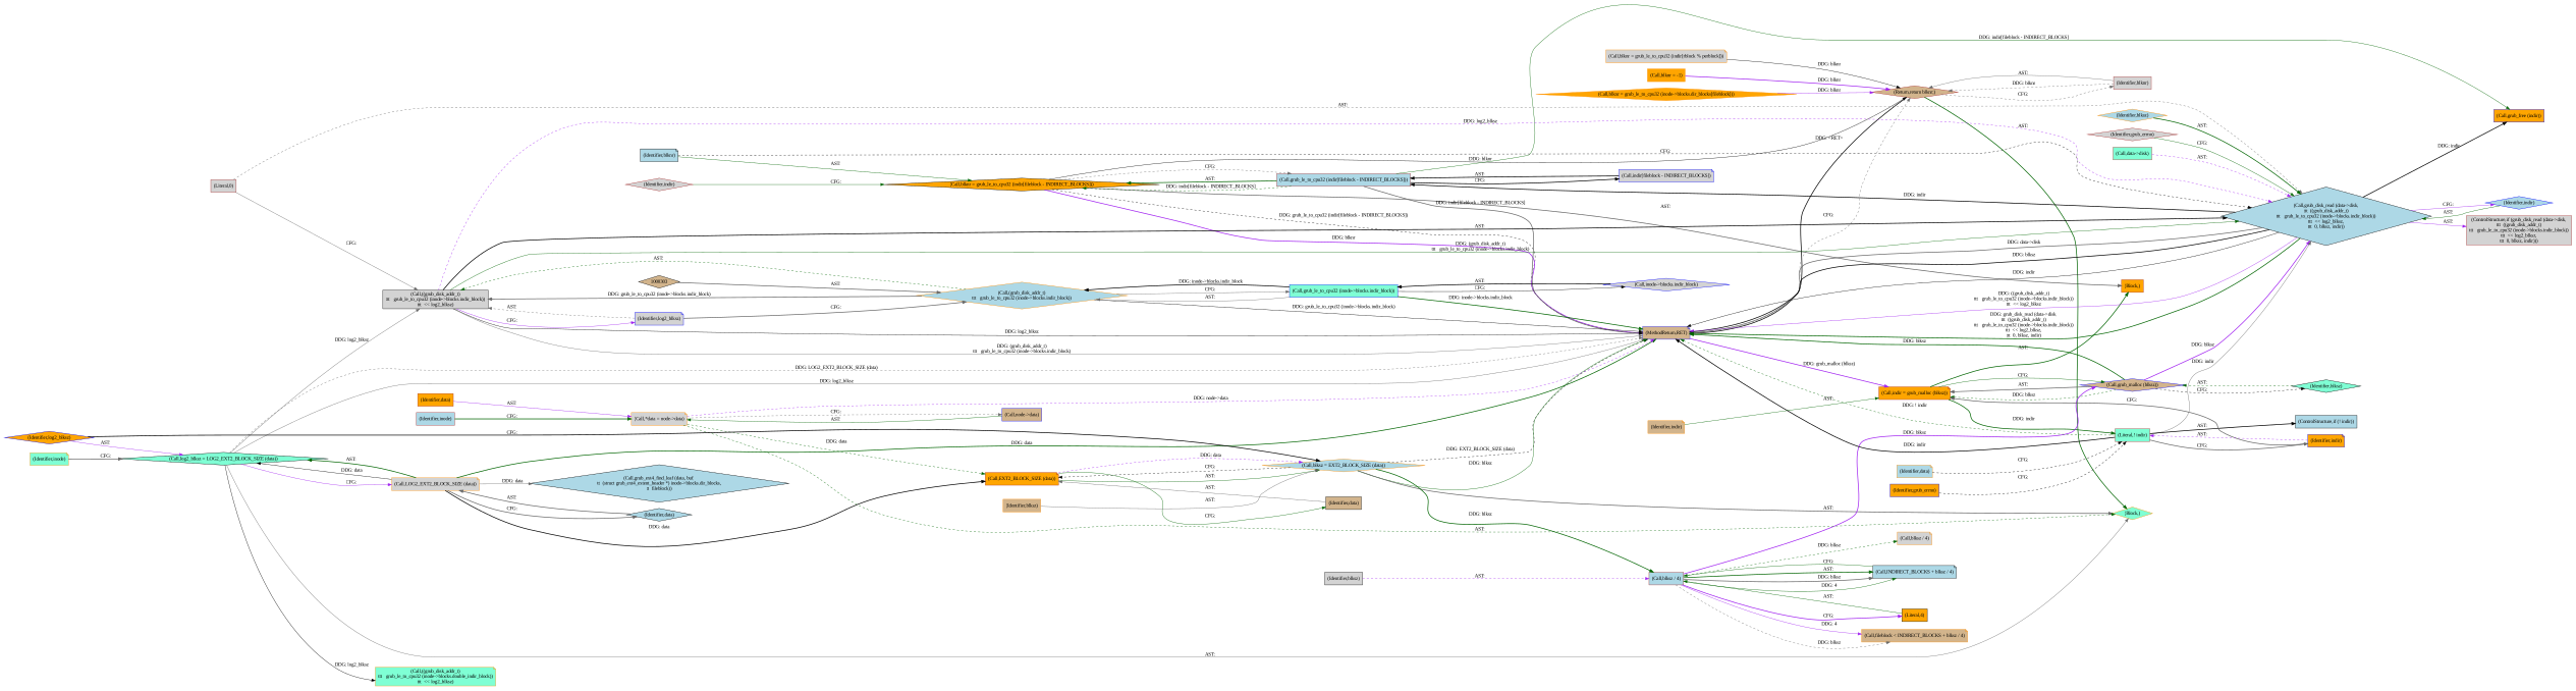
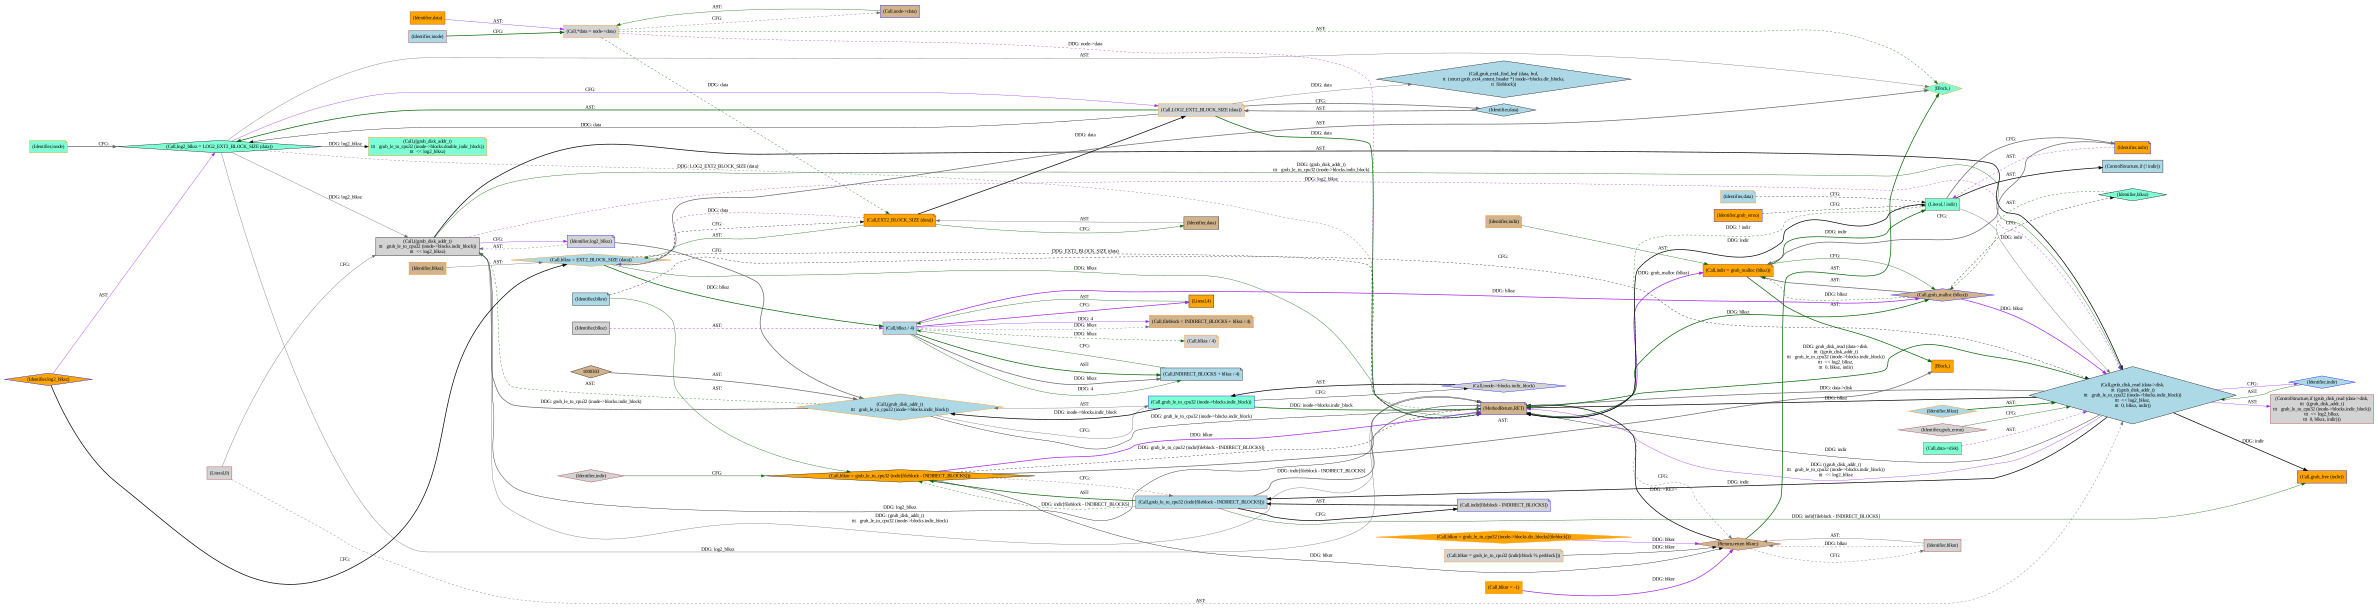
  digraph {
    fontname="Liberation Serif"
    rankdir=LR
    node [color=darkorange fillcolor=lightblue fontname="Liberation Serif" shape=box style=filled]
    edge [color=darkgreen fontname="Liberation Serif" style=bold]
    n1 [color=black fillcolor=orange label="(Call,blknr = grub_le_to_cpu32 (indir[fileblock - INDIRECT_BLOCKS]))" shape=diamond]
    n2 [color=brown label="(Call,grub_le_to_cpu32 (indir[fileblock - INDIRECT_BLOCKS]))"]
    n3 [color=brown fillcolor=tan label="(Return,return blknr;)" shape=diamond]
    n4 [color=brown fillcolor=orange label="(Block,)"]
    n5 [color=blue fillcolor=tan label="(MethodReturn,RET)" shape=note]
    n6 [color=blue fillcolor=lightgrey label="(Call,indir[fileblock - INDIRECT_BLOCKS])" shape=note]
    n7 [color=blue fillcolor=orange label="(Call,grub_free (indir))"]
    n8 [fillcolor=aquamarine label="(Block,)" shape=diamond]
    n9 [color=brown fillcolor=lightgrey label="(Identifier,blknr)"]
    n10 [color=brown fillcolor=orange label="(Call,indir = grub_malloc (blksz))" shape=note]
    n11 [color=black label="(Call,grub_disk_read (data->disk,\n\t\t\t  ((grub_disk_addr_t)\n\t\t\t   grub_le_to_cpu32 (inode->blocks.indir_block))\n\t\t\t  << log2_blksz,\n\t\t\t  0, blksz, indir))" shape=diamond]
    n12 [color=brown fillcolor=lightgrey label="(ControlStructure,if (grub_disk_read (data->disk,\n\t\t\t  ((grub_disk_addr_t)\n\t\t\t   grub_le_to_cpu32 (inode->blocks.indir_block))\n\t\t\t  << log2_blksz,\n\t\t\t  0, blksz, indir)))"]
    n13 [color=blue label="(Identifier,indir)" shape=diamond]
    n14 [color=black fillcolor=lightgrey label="(Call,((grub_disk_addr_t)\n\t\t\t   grub_le_to_cpu32 (inode->blocks.indir_block))\n\t\t\t  << log2_blksz)"]
    n15 [color=blue fillcolor=lightgrey label="(Identifier,log2_blksz)" shape=note]
    n16 [label="(Call,(grub_disk_addr_t)\n\t\t\t   grub_le_to_cpu32 (inode->blocks.indir_block))" shape=diamond]
    n17 [color=blue fillcolor=aquamarine label="(Call,grub_le_to_cpu32 (inode->blocks.indir_block))"]
    n18 [color=blue fillcolor=lightgrey label="(Call,inode->blocks.indir_block)" shape=diamond]
    n19 [color=black fillcolor=aquamarine label="(Call,log2_blksz = LOG2_EXT2_BLOCK_SIZE (data))" shape=diamond]
    n20 [fillcolor=lightgrey label="(Call,LOG2_EXT2_BLOCK_SIZE (data))" shape=note]
    n21 [fillcolor=aquamarine label="(Call,((grub_disk_addr_t)\n\t\t\t   grub_le_to_cpu32 (inode->blocks.double_indir_block))\n\t\t\t  << log2_blksz)" shape=note]
    n22 [color=black label="(Identifier,data)" shape=diamond]
    n23 [color=black label="(Call,grub_ext4_find_leaf (data, buf,\n\t\t  (struct grub_ext4_extent_header *) inode->blocks.dir_blocks,\n\t\t  fileblock))" shape=diamond]
    n24 [color=brown fillcolor=orange label="(Call,EXT2_BLOCK_SIZE (data))" shape=note]
    n25 [label="(Call,blksz = EXT2_BLOCK_SIZE (data))" shape=diamond]
    n26 [color=black fillcolor=tan label="(Identifier,data)"]
    n27 [color=brown label="(Call,blksz / 4)"]
    n28 [fillcolor=lightgrey label="(Call,*data = node->data)" shape=note]
    n29 [color=blue fillcolor=tan label="(Call,node->data)"]
    n30 [color=blue fillcolor=tan label="(Call,grub_malloc (blksz))" shape=diamond]
    n31 [color=black fillcolor=aquamarine label="(Identifier,blksz)" shape=diamond]
    n32 [color=brown fillcolor=aquamarine label="(Literal,! indir)"]
    n33 [fillcolor=tan label="(Call,fileblock < INDIRECT_BLOCKS + blksz / 4)" shape=note]
    n34 [fillcolor=lightgrey label="(Call,blksz / 4)" shape=note]
    n35 [color=black label="(Call,INDIRECT_BLOCKS + blksz / 4)" shape=note]
    n36 [color=black fillcolor=orange label="(Literal,4)"]
    n37 [color=black label="(ControlStructure,if (! indir))"]
    n38 [color=blue fillcolor=orange label="(Identifier,indir)" shape=note]
    n39 [color=blue fillcolor=orange label="(Identifier,log2_blksz)" shape=diamond]
    n40 [fillcolor=lightgrey label="(Call,blknr = grub_le_to_cpu32 (indir[rblock % perblock]))" shape=note]
    n41 [fillcolor=aquamarine label="(Identifier,inode)" shape=note]
    n42 [color=black label="(Identifier,blknr)" shape=note]
    n43 [color=brown fillcolor=orange label="(Identifier,data)"]
    n44 [color=brown label="(Identifier,inode)"]
    n45 [fillcolor=tan label="(Identifier,blksz)"]
    n46 [color=brown fillcolor=lightgrey label="(Literal,0)"]
    n47 [label="(Identifier,blksz)" shape=diamond]
    n48 [color=brown fillcolor=lightgrey label="(Identifier,grub_errno)" shape=diamond]
    n49 [color=brown fillcolor=aquamarine label="(Call,data->disk)"]
    n50 [color=brown fillcolor=lightgrey label="(Identifier,indir)" shape=diamond]
    n51 [fillcolor=tan label="(Identifier,indir)" shape=note]
    n52 [color=black fillcolor=lightgrey label="(Identifier,blksz)"]
    n53 [fillcolor=orange label="(Call,blknr = -1)"]
    n54 [fillcolor=orange label="(Call,blknr = grub_le_to_cpu32 (inode->blocks.dir_blocks[fileblock]))" shape=diamond]
    n55 [label="(Identifier,data)" shape=note]
    n56 [color=blue fillcolor=orange label="(Identifier,grub_errno)"]
    1000303 [color=black fillcolor=tan shape=diamond]
    n1 -> n2 [color=gray40 label="CFG: " style=dashed]
    n1 -> n3 [color=black label="DDG: blknr" style=solid]
    n1 -> n4 [color=gray40 label="AST: "]
    n1 -> n5 [color=black label="DDG: grub_le_to_cpu32 (indir[fileblock - INDIRECT_BLOCKS])" style=dashed]
    n1 -> n5 [color=purple label="DDG: blknr"]
    n2 -> n1 [label="AST: "]
    n2 -> n1 [label="DDG: indir[fileblock - INDIRECT_BLOCKS]" style=dashed]
    n2 -> n5 [color=gray40 label="DDG: indir[fileblock - INDIRECT_BLOCKS]"]
    n2 -> n6 [color=black label="CFG: "]
    n2 -> n7 [label="DDG: indir[fileblock - INDIRECT_BLOCKS]" style=solid]
    n3 -> n5 [color=black label="DDG: <RET>"]
    n3 -> n8 [label="AST: "]
    n3 -> n9 [color=gray40 label="CFG: " style=dashed]
    n5 -> n3 [color=gray40 label="CFG: " style=dashed]
    n5 -> n10 [color=purple label="DDG: grub_malloc (blksz)"]
    n6 -> n2 [color=black label="AST: "]
    n9 -> n3 [color=gray40 label="AST: " style=solid]
    n9 -> n3 [color=gray40 label="DDG: blknr" style=dashed]
    n10 -> n4 [label="AST: "]
    n10 -> n30 [label="CFG: " style=solid]
    n10 -> n32 [label="DDG: indir"]
    n11 -> n2 [color=black label="DDG: indir"]
    n11 -> n5 [color=gray40 label="DDG: data->disk"]
    n11 -> n5 [color=black label="DDG: blksz"]
    n11 -> n5 [color=black label="DDG: indir" style=solid]
    n11 -> n5 [color=purple label="DDG: ((grub_disk_addr_t)\n\t\t\t   grub_le_to_cpu32 (inode->blocks.indir_block))\n\t\t\t  << log2_blksz" style=solid]
    n11 -> n5 [label="DDG: grub_disk_read (data->disk,\n\t\t\t  ((grub_disk_addr_t)\n\t\t\t   grub_le_to_cpu32 (inode->blocks.indir_block))\n\t\t\t  << log2_blksz,\n\t\t\t  0, blksz, indir)"]
    n11 -> n7 [color=black label="DDG: indir"]
    n11 -> n12 [color=purple label="AST: " style=solid]
    n11 -> n13 [color=purple label="CFG: " style=solid]
    n13 -> n11 [label="AST: " style=solid]
    n14 -> n5 [color=black label="DDG: log2_blksz" style=solid]
    n14 -> n5 [color=gray40 label="DDG: (grub_disk_addr_t)\n\t\t\t   grub_le_to_cpu32 (inode->blocks.indir_block)" style=solid]
    n14 -> n11 [color=black label="AST: "]
    n14 -> n11 [label="DDG: (grub_disk_addr_t)\n\t\t\t   grub_le_to_cpu32 (inode->blocks.indir_block)" style=solid]
    n14 -> n11 [color=purple label="DDG: log2_blksz" style=dashed]
    n14 -> n15 [color=purple label="CFG: " style=solid]
    n15 -> n14 [color=gray40 label="AST: " style=dashed]
    n15 -> n16 [color=gray40 label="CFG: "]
    n16 -> n5 [color=black label="DDG: grub_le_to_cpu32 (inode->blocks.indir_block)" style=solid]
    n16 -> n14 [label="AST: " style=dashed]
    n16 -> n14 [color=gray40 label="DDG: grub_le_to_cpu32 (inode->blocks.indir_block)"]
    n16 -> n17 [color=gray40 label="CFG: " style=solid]
    n17 -> n5 [label="DDG: inode->blocks.indir_block"]
    n17 -> n16 [color=gray40 label="AST: " style=solid]
    n17 -> n16 [color=black label="DDG: inode->blocks.indir_block"]
    n17 -> n18 [color=black label="CFG: " style=solid]
    n18 -> n17 [color=black label="AST: "]
    n19 -> n5 [color=gray40 label="DDG: LOG2_EXT2_BLOCK_SIZE (data)" style=dashed]
    n19 -> n5 [color=gray40 label="DDG: log2_blksz" style=solid]
    n19 -> n8 [color=gray40 label="AST: " style=solid]
    n19 -> n14 [color=gray40 label="DDG: log2_blksz" style=solid]
    n19 -> n20 [color=purple label="CFG: " style=solid]
    n19 -> n21 [color=black label="DDG: log2_blksz" style=solid]
    n20 -> n5 [label="DDG: data"]
    n20 -> n19 [label="AST: "]
    n20 -> n19 [color=black label="DDG: data" style=solid]
    n20 -> n22 [color=gray40 label="CFG: "]
    n20 -> n23 [color=gray40 label="DDG: data" style=solid]
    n22 -> n20 [color=gray40 label="AST: "]
-   n20 -> n24 [color=black label="DDG: data"]
+   n24 -> n20 [color=black label="DDG: data"]
    n24 -> n25 [label="AST: " style=solid]
    n24 -> n25 [color=purple label="DDG: data" style=dashed]
    n24 -> n26 [label="CFG: " style=solid]
    n25 -> n5 [color=black label="DDG: EXT2_BLOCK_SIZE (data)" style=dashed]
    n25 -> n5 [label="DDG: blksz" style=solid]
    n25 -> n8 [color=gray40 label="AST: "]
    n25 -> n24 [color=black label="CFG: " style=dashed]
    n25 -> n27 [label="DDG: blksz"]
    n26 -> n24 [color=gray40 label="AST: " style=solid]
    n27 -> n30 [color=purple label="DDG: blksz"]
    n27 -> n33 [color=gray40 label="DDG: blksz" style=dashed]
    n27 -> n33 [color=purple label="DDG: 4" style=solid]
    n27 -> n34 [label="DDG: blksz" style=dashed]
    n27 -> n35 [label="AST: "]
    n27 -> n35 [color=gray40 label="DDG: blksz"]
    n27 -> n35 [label="DDG: 4" style=solid]
    n27 -> n36 [color=purple label="CFG: "]
    n28 -> n5 [color=purple label="DDG: node->data" style=dashed]
    n28 -> n8 [label="AST: " style=dashed]
    n28 -> n24 [label="DDG: data" style=dashed]
    n28 -> n29 [color=gray40 label="CFG: " style=dashed]
    n29 -> n28 [label="AST: " style=solid]
-   n30 -> n5 [label="DDG: blksz"]
+   n5 -> n30 [label="DDG: blksz"]
    n30 -> n10 [color=gray40 label="AST: "]
    n30 -> n10 [label="DDG: blksz" style=dashed]
    n30 -> n11 [color=purple label="DDG: blksz"]
    n30 -> n31 [color=black label="CFG: " style=dashed]
    n31 -> n30 [label="AST: " style=dashed]
    n32 -> n5 [label="DDG: ! indir" style=dashed]
    n32 -> n5 [color=black label="DDG: indir"]
    n32 -> n11 [color=gray40 label="DDG: indir" style=solid]
    n32 -> n37 [color=black label="AST: "]
    n32 -> n38 [color=gray40 label="CFG: "]
    n35 -> n27 [label="CFG: " style=solid]
    n36 -> n27 [label="AST: " style=solid]
    n38 -> n10 [color=gray40 label="CFG: "]
    n38 -> n32 [color=purple label="AST: " style=dashed]
    n39 -> n19 [color=purple label="AST: " style=solid]
    n39 -> n25 [color=black label="CFG: "]
    n40 -> n3 [color=black label="DDG: blknr" style=solid]
    n41 -> n19 [color=gray40 label="CFG: "]
    n42 -> n1 [label="AST: " style=solid]
    n42 -> n11 [color=black label="CFG: " style=dashed]
    n43 -> n28 [color=purple label="AST: " style=solid]
    n44 -> n28 [label="CFG: "]
    n45 -> n25 [color=gray40 label="AST: " style=solid]
    n46 -> n11 [color=gray40 label="AST: " style=dashed]
    n46 -> n14 [color=gray40 label="CFG: " style=solid]
    n47 -> n11 [label="AST: "]
    n48 -> n11 [label="CFG: " style=solid]
    n49 -> n11 [color=purple label="AST: " style=dashed]
    n50 -> n1 [label="CFG: " style=solid]
    n51 -> n10 [label="AST: " style=solid]
    n52 -> n27 [color=purple label="AST: " style=dashed]
    n53 -> n3 [color=purple label="DDG: blknr"]
    n54 -> n3 [color=purple label="DDG: blknr" style=solid]
    n55 -> n32 [color=black label="CFG: " style=dashed]
    n56 -> n32 [color=black label="CFG: " style=dashed]
    1000303 -> n16 [color=gray40 label="AST: "]
  }
